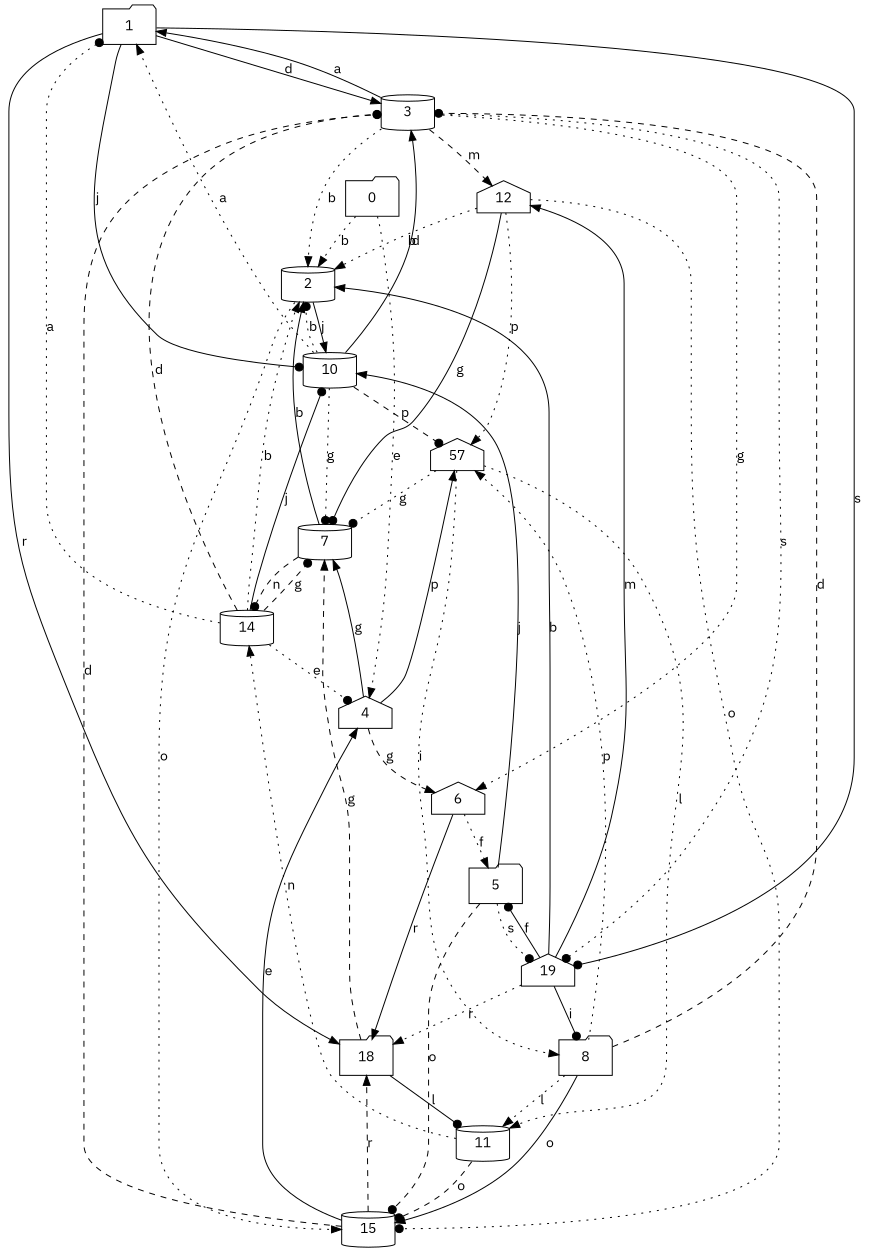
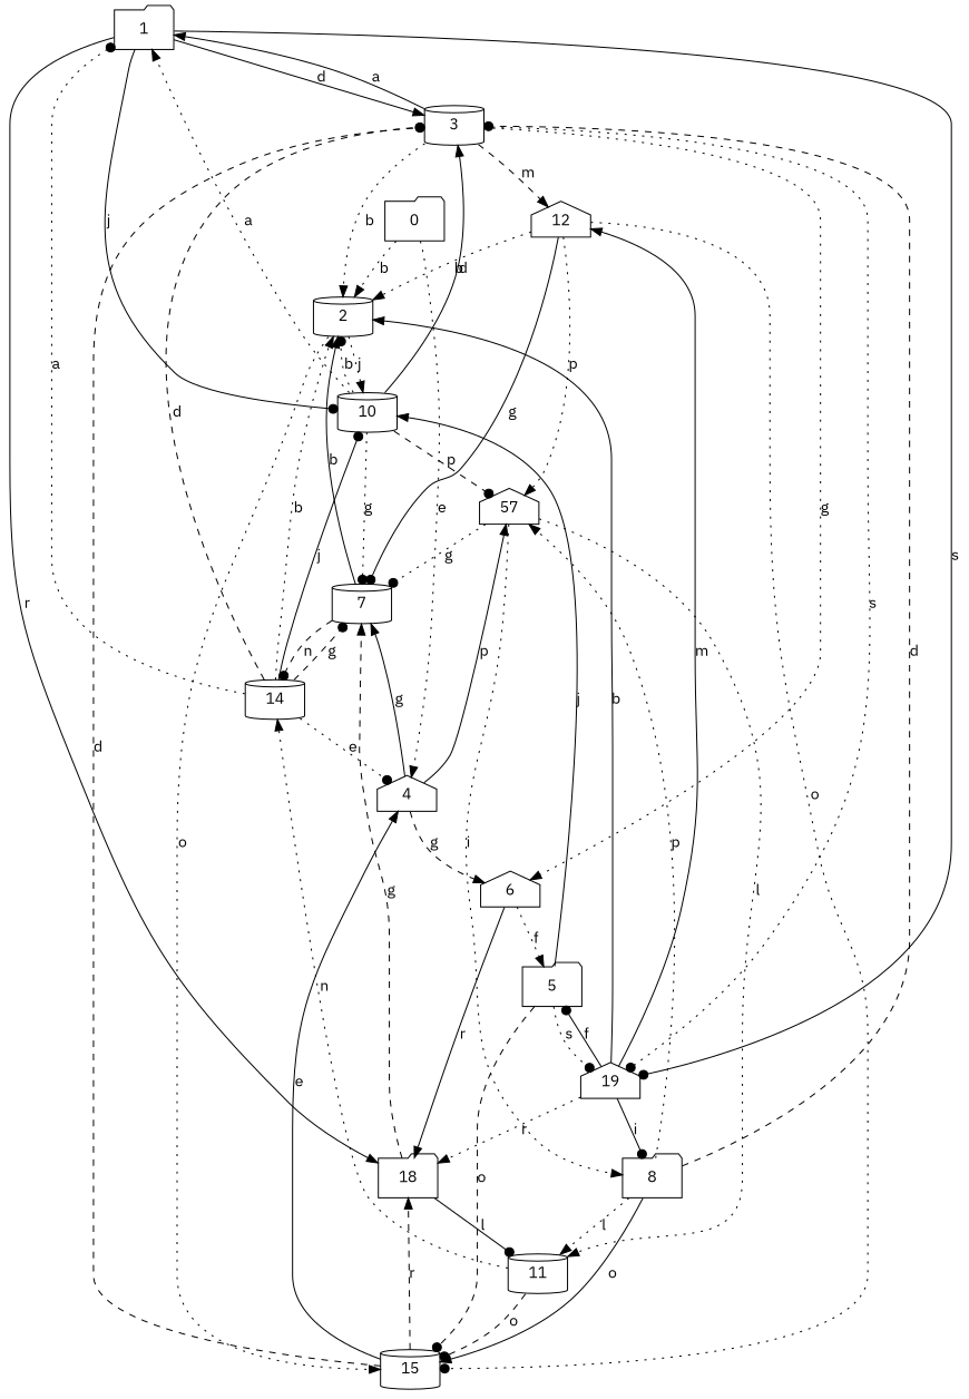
  strict digraph {
    fontname="IBM Plex Sans"
    node [fontname="IBM Plex Sans" shape=cylinder]
    edge [arrowhead=normal fontname="IBM Plex Sans" style=dotted]
    1 [shape=folder]
    3
    10
    18 [shape=folder]
    19 [shape=house]
    2
    6 [shape=house]
    12 [shape=house]
    7
    n10 [label=57 shape=house]
    11
    5 [shape=folder]
    8 [shape=folder]
    15
    4 [shape=house]
    14
    0 [shape=folder]
    1 -> 3 [label=d style=solid]
    1 -> 10 [arrowhead=dot label=j style=solid]
    1 -> 18 [label=r style=solid]
    1 -> 19 [arrowhead=dot label=s style=solid]
    3 -> 1 [label=a style=solid]
    3 -> 19 [arrowhead=dot label=s]
    3 -> 2 [label=b]
    3 -> 6 [label=g]
    3 -> 12 [label=m style=dashed]
    10 -> 1 [label=a]
    10 -> 3 [label=d style=solid]
    10 -> 2 [arrowhead=dot label=b]
    10 -> 7 [arrowhead=dot label=g]
    10 -> n10 [arrowhead=dot label=p style=dashed]
    18 -> 7 [label=g style=dashed]
    18 -> 11 [arrowhead=dot label=l style=solid]
    19 -> 18 [label=r]
    19 -> 2 [label=b style=solid]
    19 -> 12 [label=m style=solid]
    19 -> 5 [arrowhead=dot label=f style=solid]
    19 -> 8 [arrowhead=dot label=i style=solid]
-   2 -> 10 [label=j style=solid]
+   2 -> 10 [label=j]
    2 -> 15 [label=o]
    6 -> 18 [label=r style=solid]
    6 -> 5 [label=f]
    12 -> 2 [label=b]
    12 -> 7 [arrowhead=dot label=g style=solid]
    12 -> n10 [label=p]
    12 -> 15 [arrowhead=dot label=o]
    7 -> 2 [label=b style=solid]
    7 -> 14 [arrowhead=dot label=n style=dashed]
    n10 -> 7 [arrowhead=dot label=g]
    n10 -> 11 [label=l]
    n10 -> 8 [label=i]
    11 -> 15 [arrowhead=dot label=o style=dashed]
    11 -> 14 [label=n]
    5 -> 10 [label=j style=solid]
    5 -> 19 [arrowhead=dot label=s]
    5 -> 15 [arrowhead=dot label=o style=dashed]
    8 -> 3 [arrowhead=dot label=d style=dashed]
    8 -> n10 [label=p]
    8 -> 11 [label=l]
    8 -> 15 [label=o style=solid]
    15 -> 3 [arrowhead=dot label=d style=dashed]
    15 -> 18 [label=r style=dashed]
    15 -> 4 [label=e style=solid]
    4 -> 6 [label=g style=dashed]
    4 -> 7 [label=g style=solid]
    4 -> n10 [label=p style=solid]
    14 -> 1 [arrowhead=dot label=a]
    14 -> 3 [arrowhead=dot label=d style=dashed]
    14 -> 10 [arrowhead=dot label=j style=solid]
    14 -> 2 [label=b]
    14 -> 7 [arrowhead=dot label=g style=dashed]
    14 -> 4 [arrowhead=dot label=e]
    0 -> 2 [label=b]
    0 -> 4 [label=e]
  }
